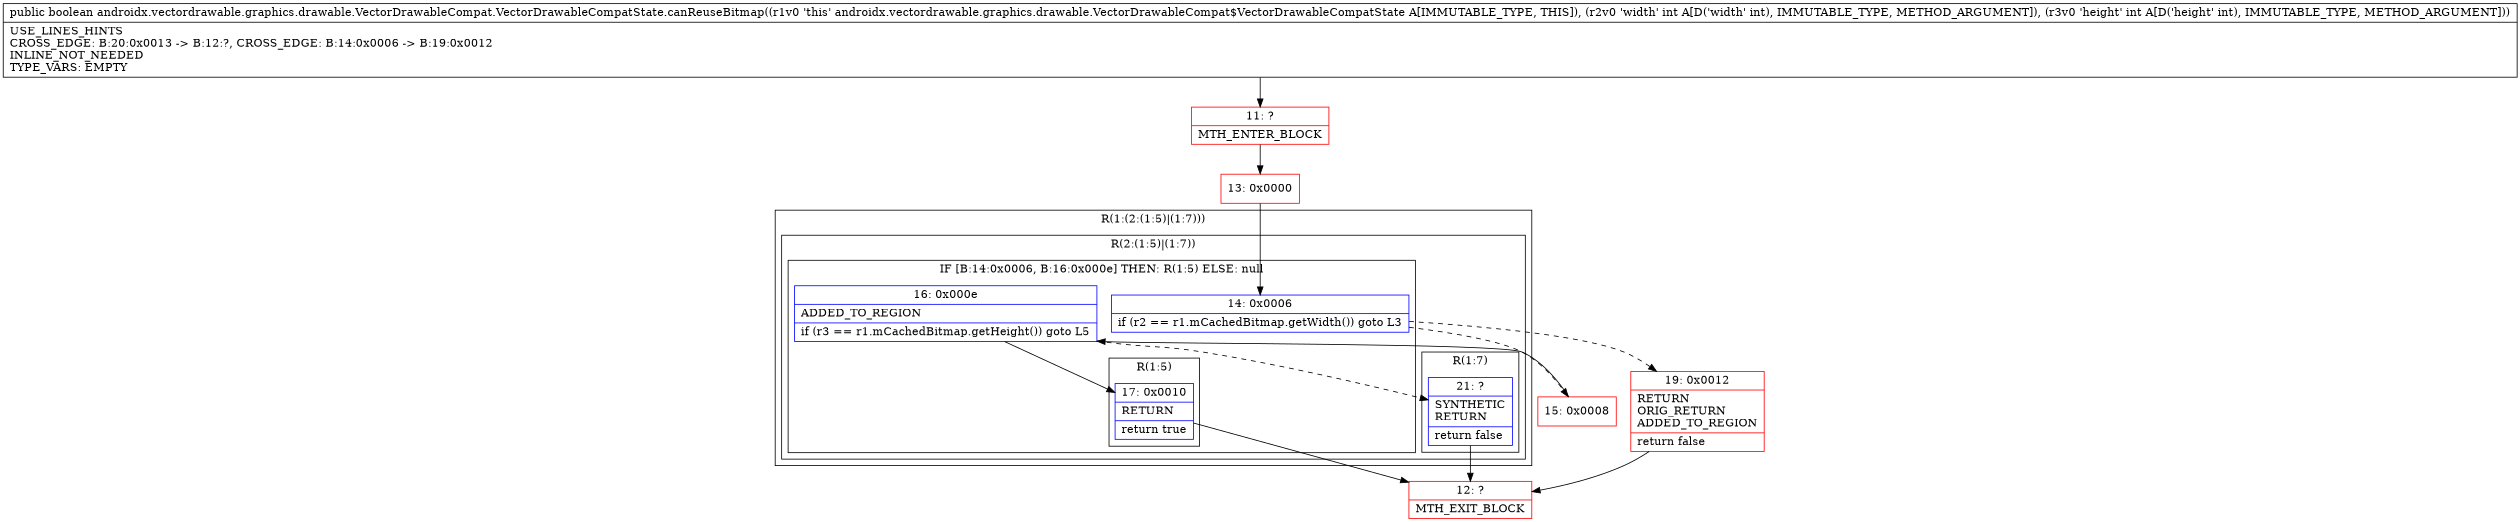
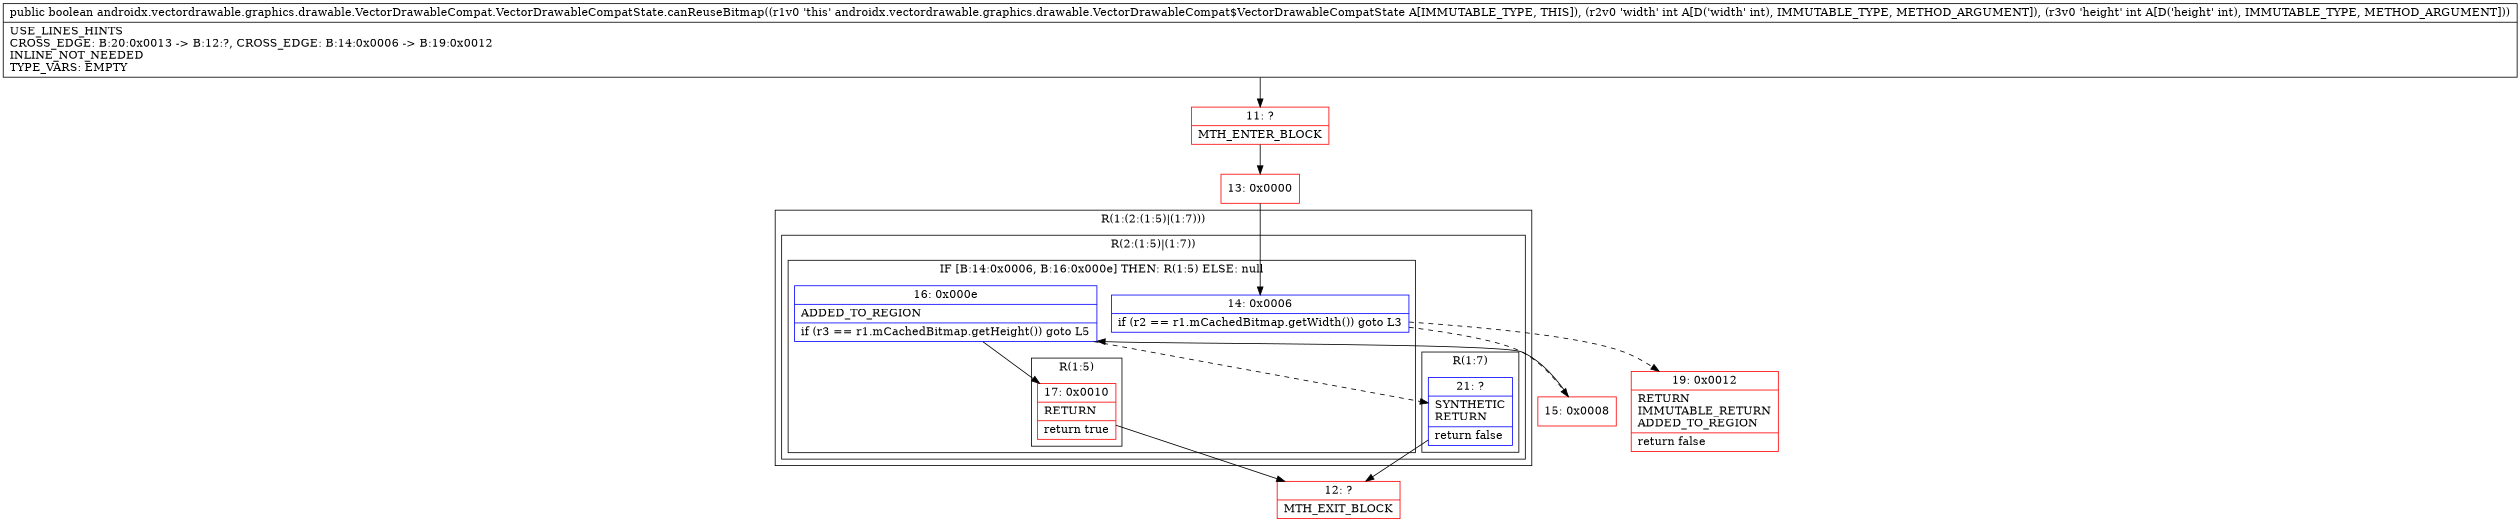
  digraph {
    node [color=red shape=record]
-   n1 [color=blue label="{17\:\ 0x0010|RETURN\l|return true\l}"]
+   n1 [label="{17\:\ 0x0010|RETURN\l|return true\l}"]
    n2 [color=blue label="{14\:\ 0x0006|if (r2 == r1.mCachedBitmap.getWidth()) goto L3\l}"]
    n3 [color=blue label="{16\:\ 0x000e|ADDED_TO_REGION\l|if (r3 == r1.mCachedBitmap.getHeight()) goto L5\l}"]
    n4 [color=blue label="{21\:\ ?|SYNTHETIC\lRETURN\l|return false\l}"]
    n5 [label="{12\:\ ?|MTH_EXIT_BLOCK\l}"]
    n6 [label="{15\:\ 0x0008}"]
-   n7 [label="{19\:\ 0x0012|RETURN\lORIG_RETURN\lADDED_TO_REGION\l|return false\l}"]
+   n7 [label="{19\:\ 0x0012|RETURN\lIMMUTABLE_RETURN\lADDED_TO_REGION\l|return false\l}"]
    n8 [label="{11\:\ ?|MTH_ENTER_BLOCK\l}"]
    n9 [label="{13\:\ 0x0000}"]
    n10 [label="{public boolean androidx.vectordrawable.graphics.drawable.VectorDrawableCompat.VectorDrawableCompatState.canReuseBitmap((r1v0 'this' androidx.vectordrawable.graphics.drawable.VectorDrawableCompat$VectorDrawableCompatState A[IMMUTABLE_TYPE, THIS]), (r2v0 'width' int A[D('width' int), IMMUTABLE_TYPE, METHOD_ARGUMENT]), (r3v0 'height' int A[D('height' int), IMMUTABLE_TYPE, METHOD_ARGUMENT]))  | USE_LINES_HINTS\lCROSS_EDGE: B:20:0x0013 \-\> B:12:?, CROSS_EDGE: B:14:0x0006 \-\> B:19:0x0012\lINLINE_NOT_NEEDED\lTYPE_VARS: EMPTY\l}" color=""]
    subgraph cluster_1 {
      label="R(1:(2:(1:5)|(1:7)))"
      subgraph cluster_2 {
        label="R(2:(1:5)|(1:7))"
        subgraph cluster_3 {
          label="IF [B:14:0x0006, B:16:0x000e] THEN: R(1:5) ELSE: null"
          n2
          n3
          subgraph cluster_4 {
            label="R(1:5)"
            n1
          }
        }
        subgraph cluster_5 {
          label="R(1:7)"
          n4
        }
      }
    }
    n1 -> n5
    n2 -> n6 [style=dashed]
    n2 -> n7 [style=dashed]
    n3 -> n1
    n3 -> n4 [style=dashed]
    n4 -> n5
    n6 -> n3
-   n7 -> n5
    n8 -> n9
    n9 -> n2
    n10 -> n8
  }
